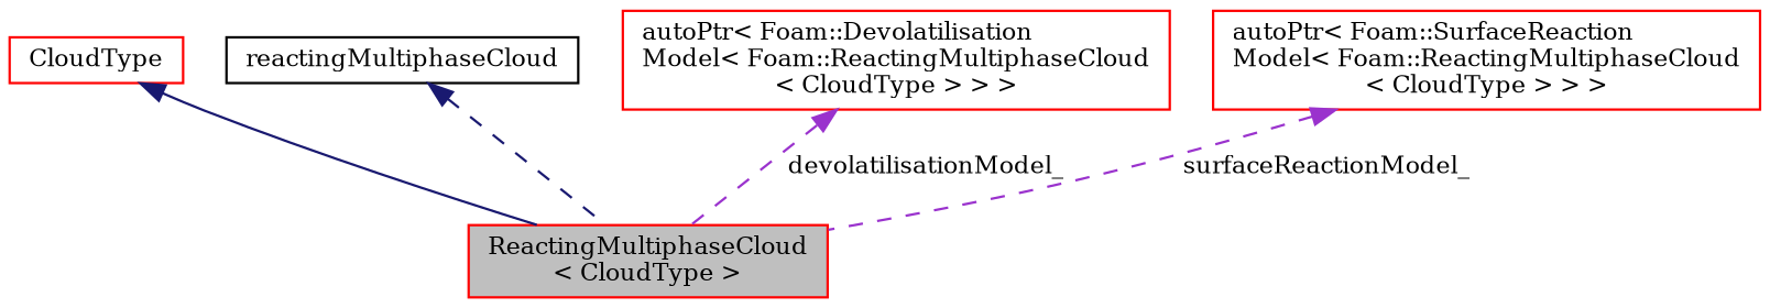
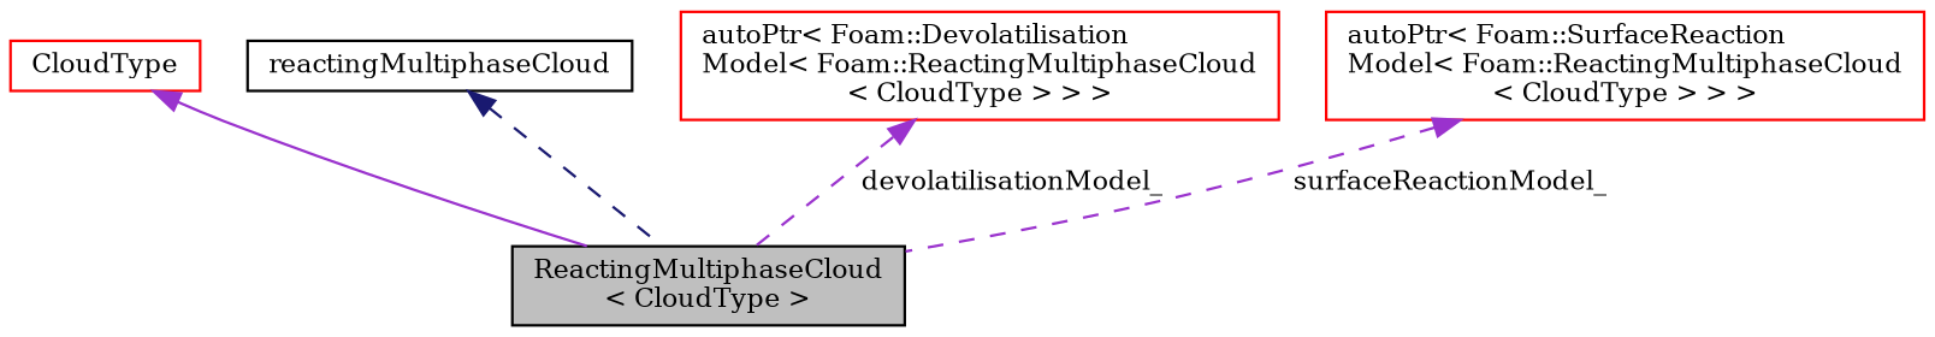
  digraph {
    fontname="DejaVu Serif"
    rankdir=TB
    node [color=red fontname="DejaVu Serif" fontsize=10 shape=record]
    edge [color=midnightblue dir=back fontname="DejaVu Serif" fontsize=10 labelfontname=Helvetica labelfontsize=10 style=dashed]
-   n1 [fillcolor=grey75 fontcolor=black height=0.2 label="ReactingMultiphaseCloud\l\< CloudType \>" style=filled width=0.4]
+   n1 [color=black fillcolor=grey75 fontcolor=black height=0.2 label="ReactingMultiphaseCloud\l\< CloudType \>" style=filled width=0.4]
    n2 [height=0.2 label=CloudType width=0.4]
    n3 [color=black height=0.2 label=reactingMultiphaseCloud width=0.4]
    n4 [height=0.2 label="autoPtr\< Foam::Devolatilisation\lModel\< Foam::ReactingMultiphaseCloud\l\< CloudType \> \> \>" width=0.4]
    n5 [height=0.2 label="autoPtr\< Foam::SurfaceReaction\lModel\< Foam::ReactingMultiphaseCloud\l\< CloudType \> \> \>" width=0.4]
-   n2 -> n1 [style=solid]
+   n2 -> n1 [color=darkorchid3 style=solid]
    n3 -> n1
    n4 -> n1 [color=darkorchid3 label=" devolatilisationModel_"]
    n5 -> n1 [color=darkorchid3 label=" surfaceReactionModel_"]
  }
